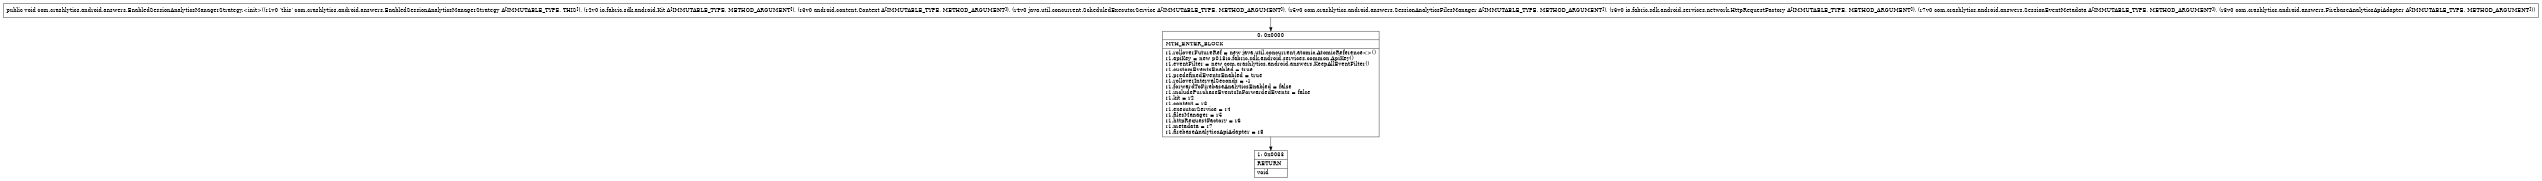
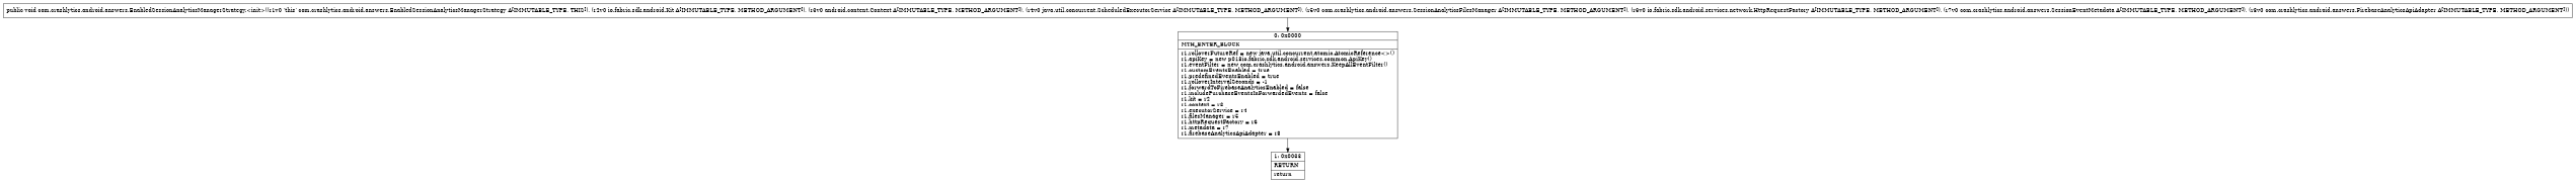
  digraph {
    node [shape=record]
    n1 [label="{0\:\ 0x0000|MTH_ENTER_BLOCK\l|r1.rolloverFutureRef = new java.util.concurrent.atomic.AtomicReference\<\>()\lr1.apiKey = new p018io.fabric.sdk.android.services.common.ApiKey()\lr1.eventFilter = new com.crashlytics.android.answers.KeepAllEventFilter()\lr1.customEventsEnabled = true\lr1.predefinedEventsEnabled = true\lr1.rolloverIntervalSeconds = \-1\lr1.forwardToFirebaseAnalyticsEnabled = false\lr1.includePurchaseEventsInForwardedEvents = false\lr1.kit = r2\lr1.context = r3\lr1.executorService = r4\lr1.filesManager = r5\lr1.httpRequestFactory = r6\lr1.metadata = r7\lr1.firebaseAnalyticsApiAdapter = r8\l}"]
-   n2 [label="{1\:\ 0x0033|RETURN\l|void\l}"]
+   n2 [label="{1\:\ 0x0033|RETURN\l|return\l}"]
    n3 [label="{public void com.crashlytics.android.answers.EnabledSessionAnalyticsManagerStrategy.\<init\>((r1v0 'this' com.crashlytics.android.answers.EnabledSessionAnalyticsManagerStrategy A[IMMUTABLE_TYPE, THIS]), (r2v0 io.fabric.sdk.android.Kit A[IMMUTABLE_TYPE, METHOD_ARGUMENT]), (r3v0 android.content.Context A[IMMUTABLE_TYPE, METHOD_ARGUMENT]), (r4v0 java.util.concurrent.ScheduledExecutorService A[IMMUTABLE_TYPE, METHOD_ARGUMENT]), (r5v0 com.crashlytics.android.answers.SessionAnalyticsFilesManager A[IMMUTABLE_TYPE, METHOD_ARGUMENT]), (r6v0 io.fabric.sdk.android.services.network.HttpRequestFactory A[IMMUTABLE_TYPE, METHOD_ARGUMENT]), (r7v0 com.crashlytics.android.answers.SessionEventMetadata A[IMMUTABLE_TYPE, METHOD_ARGUMENT]), (r8v0 com.crashlytics.android.answers.FirebaseAnalyticsApiAdapter A[IMMUTABLE_TYPE, METHOD_ARGUMENT])) }"]
    n1 -> n2
    n3 -> n1
  }
